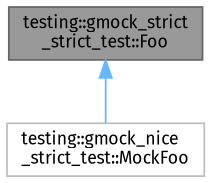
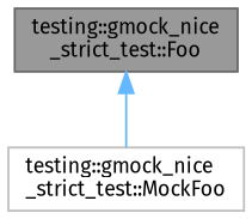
  digraph {
    fontname="Fira Sans"
    node [fontname="Fira Sans" fontsize=10 shape=box style=filled]
-   n1 [color=gray40 fillcolor=grey60 fontcolor=black height=0.2 label="testing::gmock_strict\l_strict_test::Foo" width=0.4]
+   n1 [color=gray40 fillcolor=grey60 fontcolor=black height=0.2 label="testing::gmock_nice\l_strict_test::Foo" width=0.4]
    n2 [color=grey75 fillcolor=white height=0.2 label="testing::gmock_nice\l_strict_test::MockFoo" width=0.4]
    n1 -> n2 [color=steelblue1 dir=back fontname="Fira Sans" fontsize=10 labelfontname=Helvetica labelfontsize=10 style=solid]
  }
